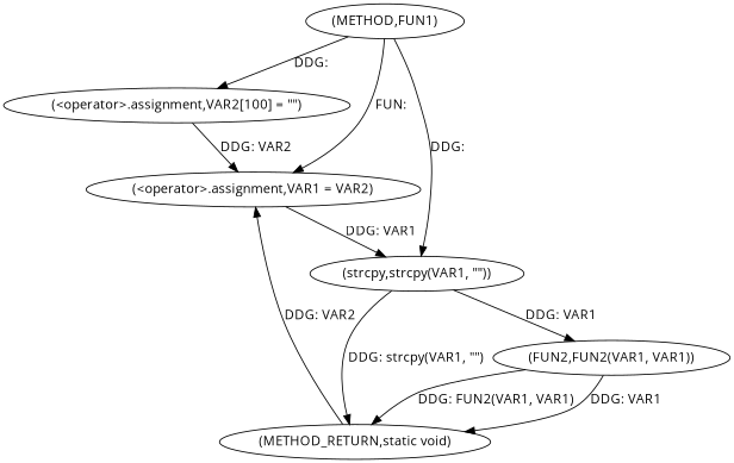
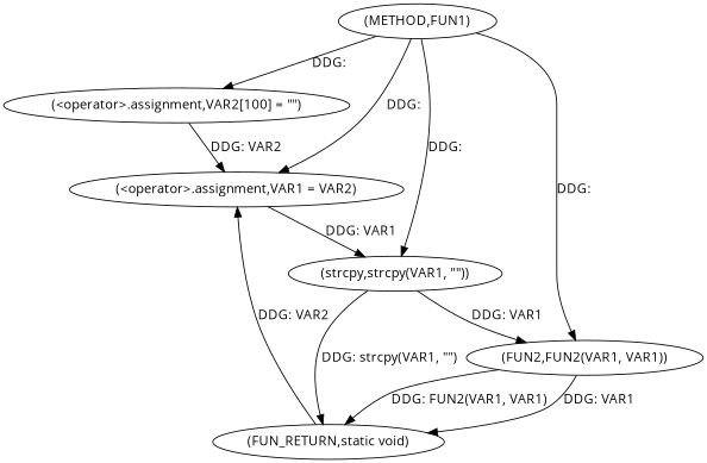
  digraph {
    fontname="Open Sans"
    node [fontname="Open Sans"]
    edge [fontname="Open Sans"]
    n1 [label="(METHOD,FUN1)"]
    n2 [label="(<operator>.assignment,VAR2[100] = \"\")"]
    n3 [label="(<operator>.assignment,VAR1 = VAR2)"]
    n4 [label="(strcpy,strcpy(VAR1, \"\"))"]
    n5 [label="(FUN2,FUN2(VAR1, VAR1))"]
-   n6 [label="(METHOD_RETURN,static void)"]
+   n6 [label="(FUN_RETURN,static void)"]
    n1 -> n2 [label="DDG: "]
-   n1 -> n3 [label="FUN: "]
+   n1 -> n3 [label="DDG: "]
    n1 -> n4 [label="DDG: "]
+   n1 -> n5 [label="DDG: "]
    n2 -> n3 [label="DDG: VAR2"]
    n3 -> n4 [label="DDG: VAR1"]
    n4 -> n5 [label="DDG: VAR1"]
    n4 -> n6 [label="DDG: strcpy(VAR1, \"\")"]
    n5 -> n6 [label="DDG: FUN2(VAR1, VAR1)"]
    n5 -> n6 [label="DDG: VAR1"]
    n6 -> n3 [label="DDG: VAR2"]
  }
